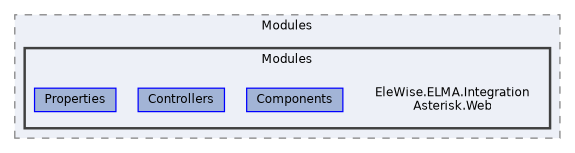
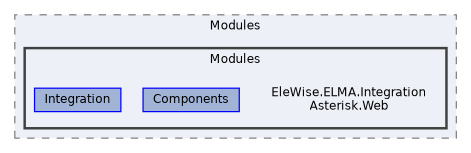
  digraph {
    compound=true
    node [fontname=Helvetica fontsize=10 shape=box color=blue fillcolor="#a2b4d6" style=filled]
    n1 [height=0.2 label="EleWise.ELMA.Integration\lAsterisk.Web" shape=plaintext width=0.4 fillcolor="" style=""]
    n2 [height=0.2 label=Components width=0.4]
-   n3 [height=0.2 label=Controllers width=0.4]
-   n4 [height=0.2 label=Properties width=0.4]
+   n4 [height=0.2 label=Integration width=0.4]
    subgraph cluster_1 {
      bgcolor="#edf0f7"
      fontname=Helvetica
      fontsize=10
      label=Modules
      pencolor=grey50
      style="filled,dashed"
      subgraph cluster_2 {
        bgcolor="#edf0f7"
        fontname=Helvetica
        fontsize=10
        pencolor=grey25
        style="filled,bold"
        n1
        n2
-       n3
        n4
      }
    }
  }
